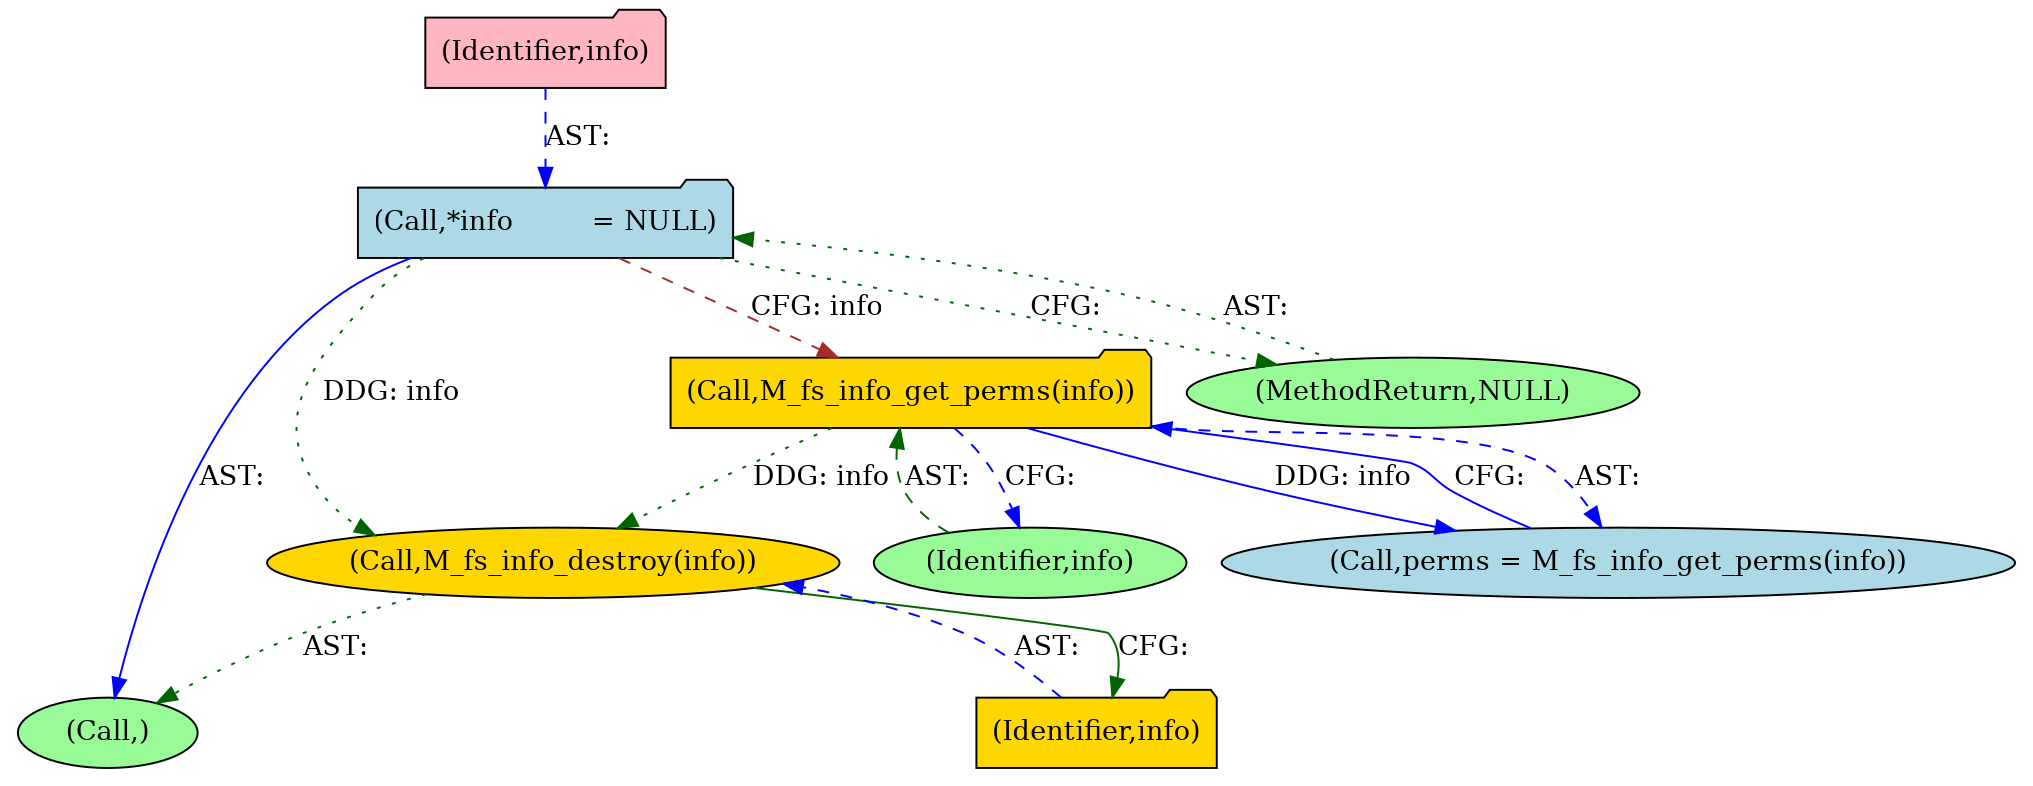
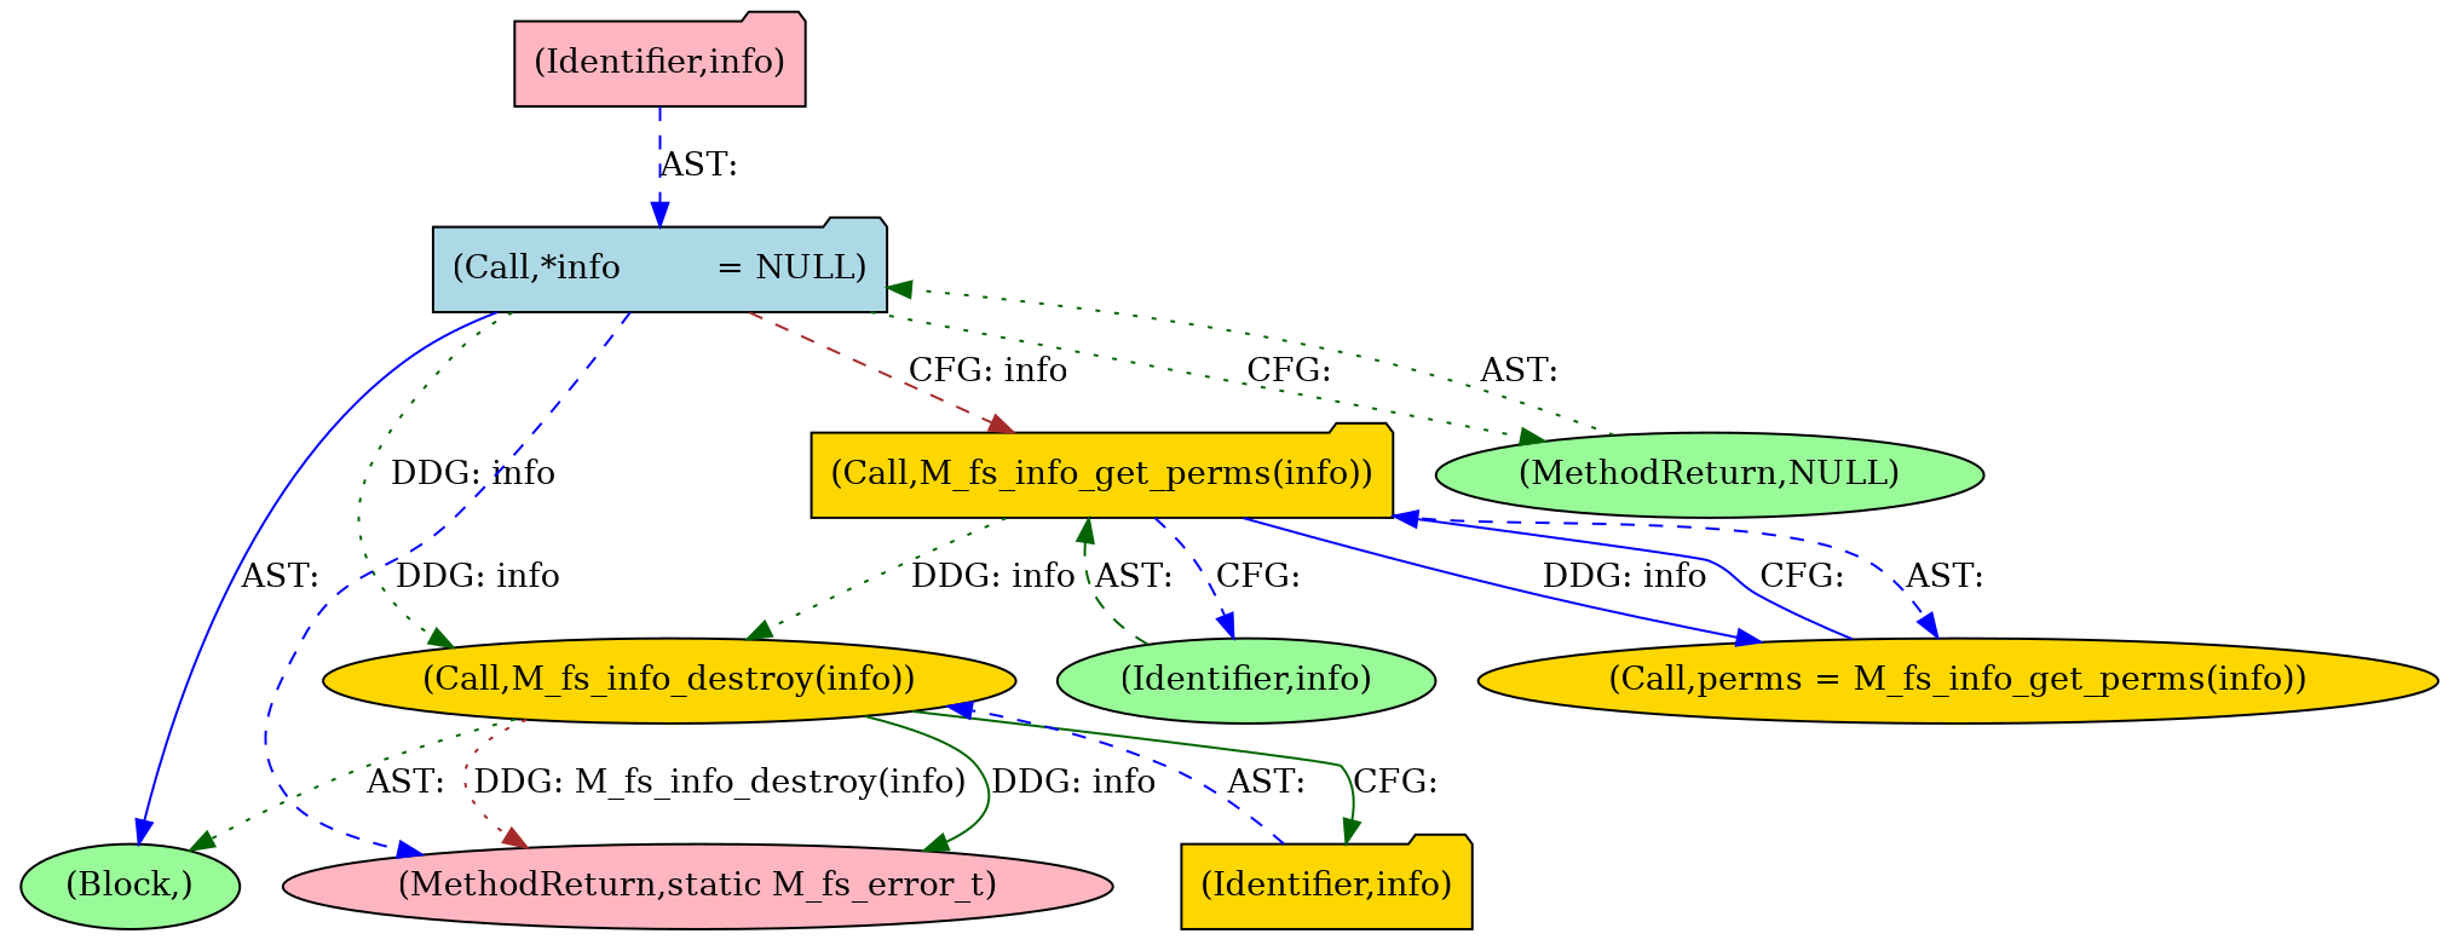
  digraph {
    node [fillcolor=gold shape=ellipse style=filled]
    edge [color=darkgreen style=dashed]
    n1 [label="(Call,M_fs_info_destroy(info))"]
    n2 [label="(Identifier,info)" shape=folder]
-   n3 [fillcolor=palegreen label="(Call,)"]
+   n3 [fillcolor=palegreen label="(Block,)"]
+   n4 [fillcolor=lightpink label="(MethodReturn,static M_fs_error_t)"]
    n5 [fillcolor=lightblue label="(Call,*info         = NULL)" shape=folder]
    n6 [label="(Call,M_fs_info_get_perms(info))" shape=folder]
    n7 [fillcolor=palegreen label="(MethodReturn,NULL)"]
    n8 [fillcolor=palegreen label="(Identifier,info)"]
-   n9 [fillcolor=lightblue label="(Call,perms = M_fs_info_get_perms(info))"]
+   n9 [label="(Call,perms = M_fs_info_get_perms(info))"]
    n10 [fillcolor=lightpink label="(Identifier,info)" shape=folder]
    n1 -> n2 [label="CFG: " style=solid]
    n1 -> n3 [label="AST: " style=dotted]
+   n1 -> n4 [label="DDG: info" style=solid]
+   n1 -> n4 [color=brown label="DDG: M_fs_info_destroy(info)" style=dotted]
    n2 -> n1 [color=blue label="AST: "]
    n5 -> n1 [label="DDG: info" style=dotted]
    n5 -> n3 [color=blue label="AST: " style=solid]
+   n5 -> n4 [color=blue label="DDG: info"]
    n5 -> n6 [color=brown label="CFG: info"]
    n5 -> n7 [label="CFG: " style=dotted]
    n6 -> n1 [label="DDG: info" style=dotted]
    n6 -> n8 [color=blue label="CFG: "]
    n6 -> n9 [color=blue label="AST: "]
    n6 -> n9 [color=blue label="DDG: info" style=solid]
    n7 -> n5 [label="AST: " style=dotted]
    n8 -> n6 [label="AST: "]
    n9 -> n6 [color=blue label="CFG: " style=solid]
    n10 -> n5 [color=blue label="AST: "]
  }
